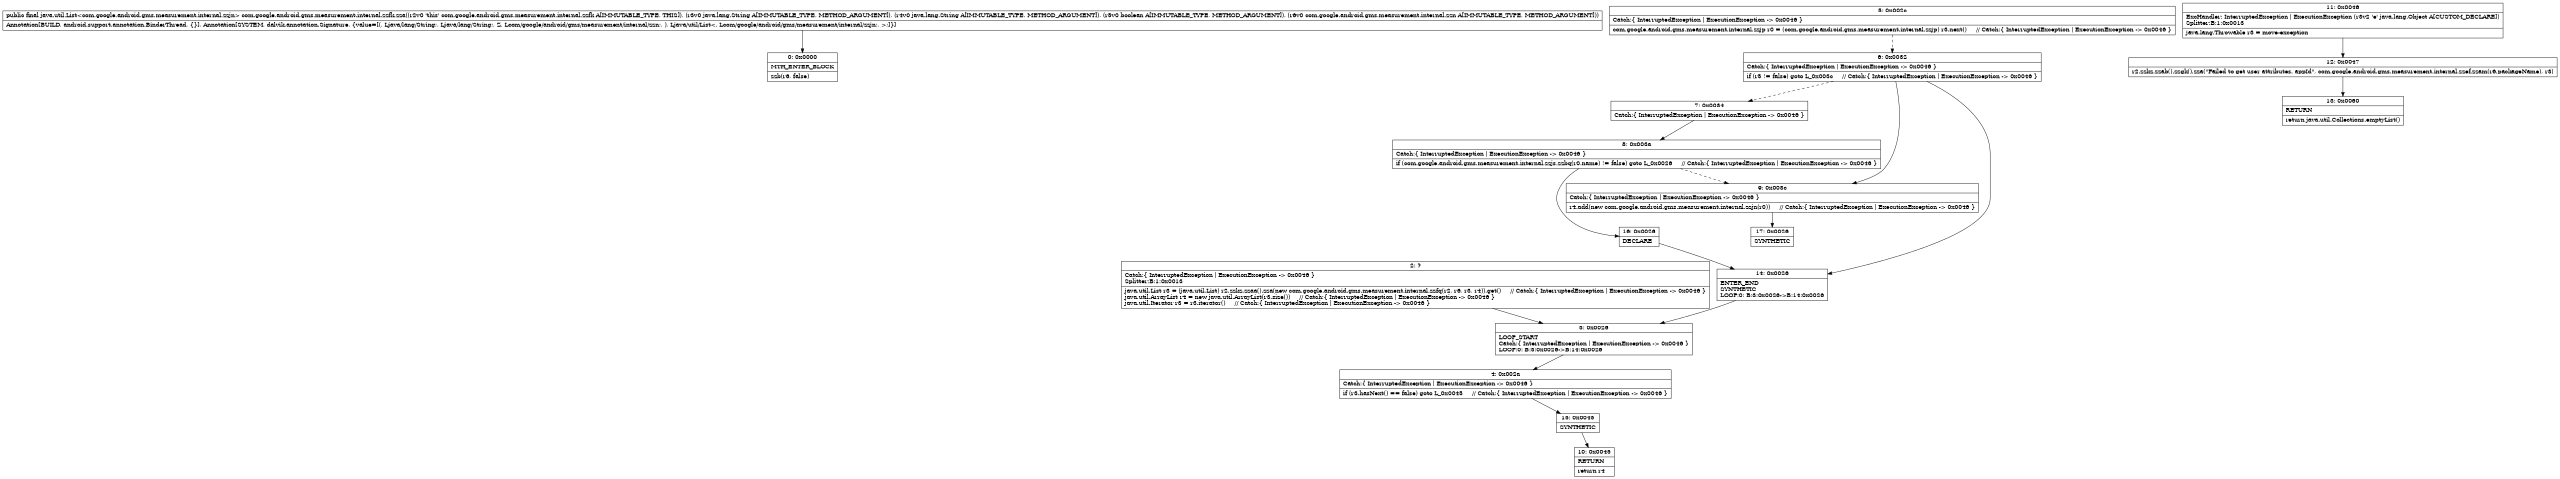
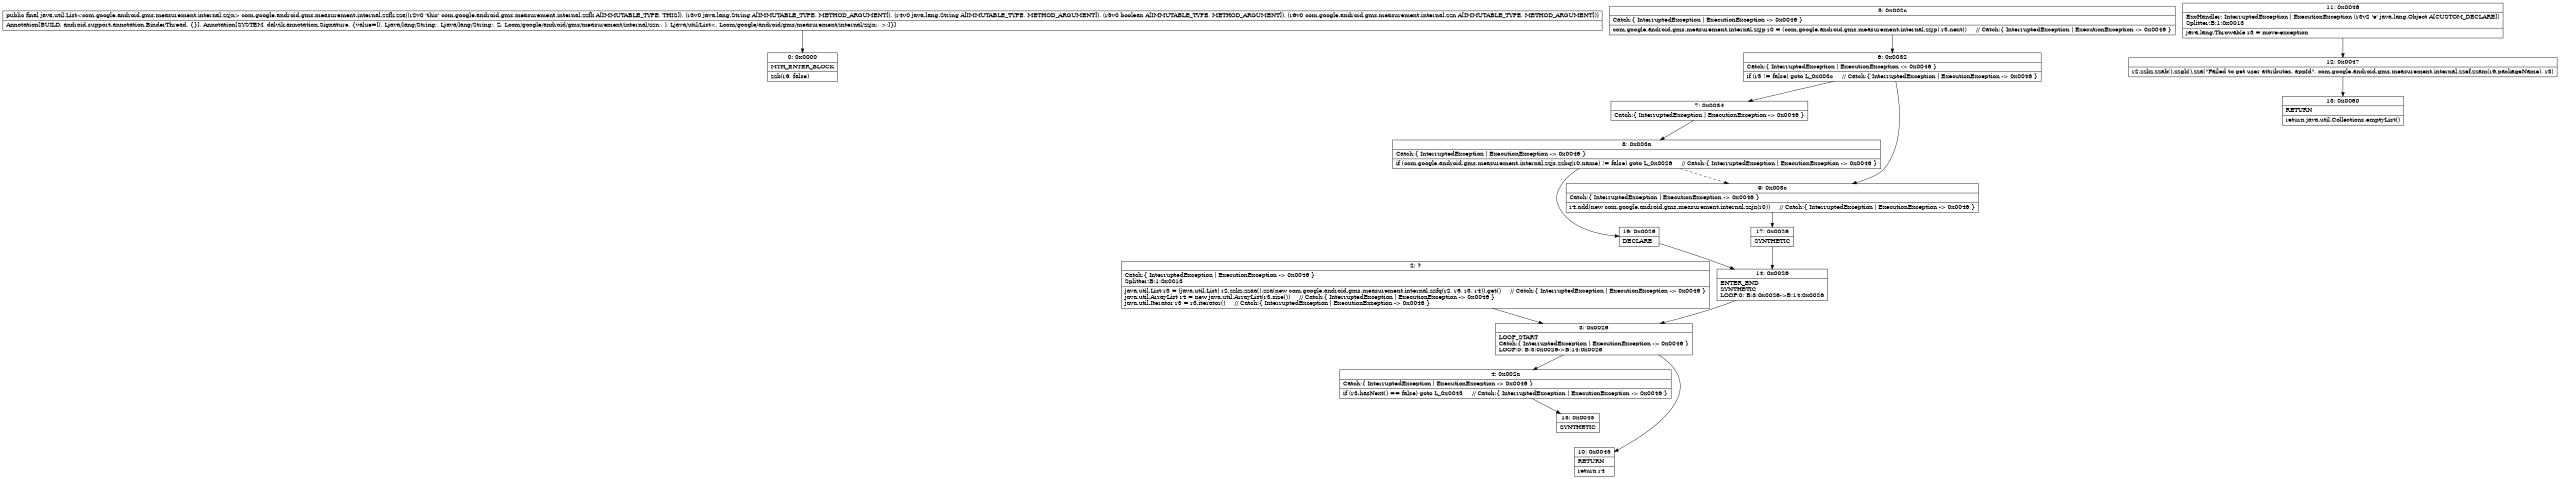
  digraph {
    node [shape=record]
    n1 [label="{0\:\ 0x0000|MTH_ENTER_BLOCK\l|zzb(r6, false)\l}"]
    n2 [label="{2\:\ ?|Catch:\{ InterruptedException \| ExecutionException \-\> 0x0046 \}\lSplitter:B:1:0x0013\l|java.util.List r3 = (java.util.List) r2.zzkz.zzaa().zza(new com.google.android.gms.measurement.internal.zzfq(r2, r6, r3, r4)).get()     \/\/ Catch:\{ InterruptedException \| ExecutionException \-\> 0x0046 \}\ljava.util.ArrayList r4 = new java.util.ArrayList(r3.size())     \/\/ Catch:\{ InterruptedException \| ExecutionException \-\> 0x0046 \}\ljava.util.Iterator r3 = r3.iterator()     \/\/ Catch:\{ InterruptedException \| ExecutionException \-\> 0x0046 \}\l}"]
    n3 [label="{3\:\ 0x0026|LOOP_START\lCatch:\{ InterruptedException \| ExecutionException \-\> 0x0046 \}\lLOOP:0: B:3:0x0026\-\>B:14:0x0026\l}"]
    n4 [label="{11\:\ 0x0046|ExcHandler: InterruptedException \| ExecutionException (r3v2 'e' java.lang.Object A[CUSTOM_DECLARE])\lSplitter:B:1:0x0013\l|java.lang.Throwable r3 = move\-exception\l}"]
    n5 [label="{12\:\ 0x0047|r2.zzkz.zzab().zzgk().zza(\"Failed to get user attributes. appId\", com.google.android.gms.measurement.internal.zzef.zzam(r6.packageName), r3)\l}"]
    n6 [label="{4\:\ 0x002a|Catch:\{ InterruptedException \| ExecutionException \-\> 0x0046 \}\l|if (r3.hasNext() == false) goto L_0x0045     \/\/ Catch:\{ InterruptedException \| ExecutionException \-\> 0x0046 \}\l}"]
    n7 [label="{15\:\ 0x0045|SYNTHETIC\l}"]
    n8 [label="{5\:\ 0x002c|Catch:\{ InterruptedException \| ExecutionException \-\> 0x0046 \}\l|com.google.android.gms.measurement.internal.zzjp r0 = (com.google.android.gms.measurement.internal.zzjp) r3.next()     \/\/ Catch:\{ InterruptedException \| ExecutionException \-\> 0x0046 \}\l}"]
    n9 [label="{6\:\ 0x0032|Catch:\{ InterruptedException \| ExecutionException \-\> 0x0046 \}\l|if (r5 != false) goto L_0x003c     \/\/ Catch:\{ InterruptedException \| ExecutionException \-\> 0x0046 \}\l}"]
    n10 [label="{10\:\ 0x0045|RETURN\l|return r4\l}"]
    n11 [label="{7\:\ 0x0034|Catch:\{ InterruptedException \| ExecutionException \-\> 0x0046 \}\l}"]
    n12 [label="{9\:\ 0x003c|Catch:\{ InterruptedException \| ExecutionException \-\> 0x0046 \}\l|r4.add(new com.google.android.gms.measurement.internal.zzjn(r0))     \/\/ Catch:\{ InterruptedException \| ExecutionException \-\> 0x0046 \}\l}"]
    n13 [label="{8\:\ 0x003a|Catch:\{ InterruptedException \| ExecutionException \-\> 0x0046 \}\l|if (com.google.android.gms.measurement.internal.zzjs.zzbq(r0.name) != false) goto L_0x0026     \/\/ Catch:\{ InterruptedException \| ExecutionException \-\> 0x0046 \}\l}"]
    n14 [label="{17\:\ 0x0026|SYNTHETIC\l}"]
    n15 [label="{16\:\ 0x0026|DECLARE\l}"]
    n16 [label="{14\:\ 0x0026|ENTER_END\lSYNTHETIC\lLOOP:0: B:3:0x0026\-\>B:14:0x0026\l}"]
    n17 [label="{13\:\ 0x0060|RETURN\l|return java.util.Collections.emptyList()\l}"]
    n18 [label="{public final java.util.List\<com.google.android.gms.measurement.internal.zzjn\> com.google.android.gms.measurement.internal.zzfk.zza((r2v0 'this' com.google.android.gms.measurement.internal.zzfk A[IMMUTABLE_TYPE, THIS]), (r3v0 java.lang.String A[IMMUTABLE_TYPE, METHOD_ARGUMENT]), (r4v0 java.lang.String A[IMMUTABLE_TYPE, METHOD_ARGUMENT]), (r5v0 boolean A[IMMUTABLE_TYPE, METHOD_ARGUMENT]), (r6v0 com.google.android.gms.measurement.internal.zzn A[IMMUTABLE_TYPE, METHOD_ARGUMENT]))  | Annotation[BUILD, android.support.annotation.BinderThread, \{\}], Annotation[SYSTEM, dalvik.annotation.Signature, \{value=[(, Ljava\/lang\/String;, Ljava\/lang\/String;, Z, Lcom\/google\/android\/gms\/measurement\/internal\/zzn;, ), Ljava\/util\/List\<, Lcom\/google\/android\/gms\/measurement\/internal\/zzjn;, \>;]\}]\l}"]
    n2 -> n3
    n3 -> n6
    n4 -> n5
    n5 -> n17
    n6 -> n7
-   n7 -> n10
-   n8 -> n9 [style=dashed]
-   n9 -> n11 [style=dashed]
+   n3 -> n10
+   n8 -> n9
+   n9 -> n11 [style=solid]
    n9 -> n12
    n11 -> n13
    n12 -> n14
    n13 -> n12 [style=dashed]
    n13 -> n15
-   n9 -> n16
+   n14 -> n16
    n15 -> n16
    n16 -> n3
    n18 -> n1
  }
